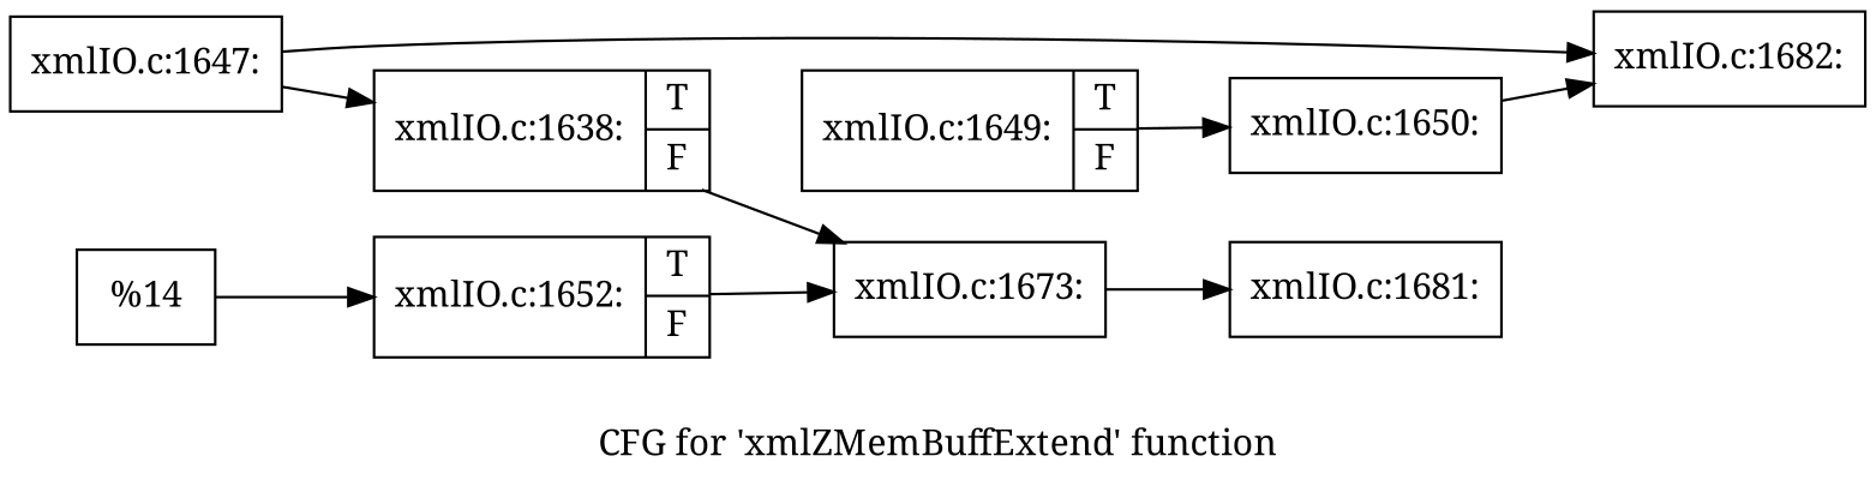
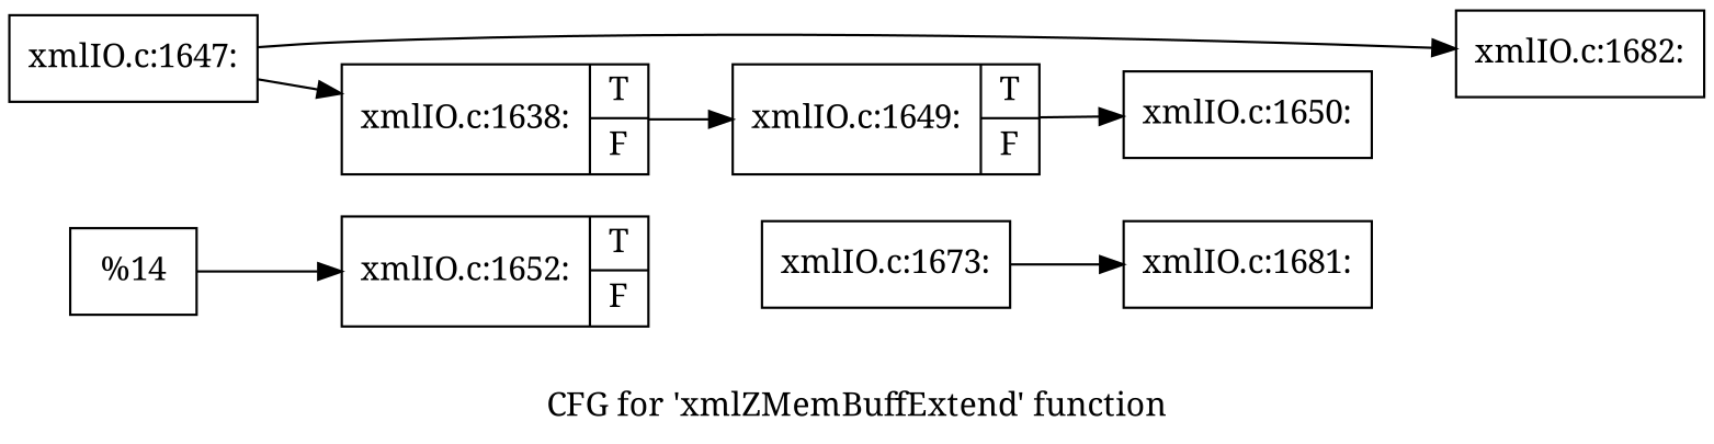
  digraph {
    fontname="Noto Serif"
    label="CFG for 'xmlZMemBuffExtend' function"
    rankdir=LR
    node [fontname="Noto Serif" shape=record]
    edge [fontname="Noto Serif"]
    n1 [label="{xmlIO.c:1638:|{<s0>T|<s1>F}}"]
    n2 [label="{xmlIO.c:1649:|{<s0>T|<s1>F}}"]
    n3 [label="{xmlIO.c:1647:}"]
    n4 [label="{xmlIO.c:1682:}"]
    n5 [label="{xmlIO.c:1650:}"]
    n6 [label="{%14}"]
    n7 [label="{xmlIO.c:1652:|{<s0>T|<s1>F}}"]
    n8 [label="{xmlIO.c:1673:}"]
    n9 [label="{xmlIO.c:1681:}"]
-   n1 -> n8
+   n1 -> n2
    n2 -> n5
    n3 -> n1
    n3 -> n4
-   n5 -> n4
    n6 -> n7
-   n7 -> n8
    n8 -> n9
  }
